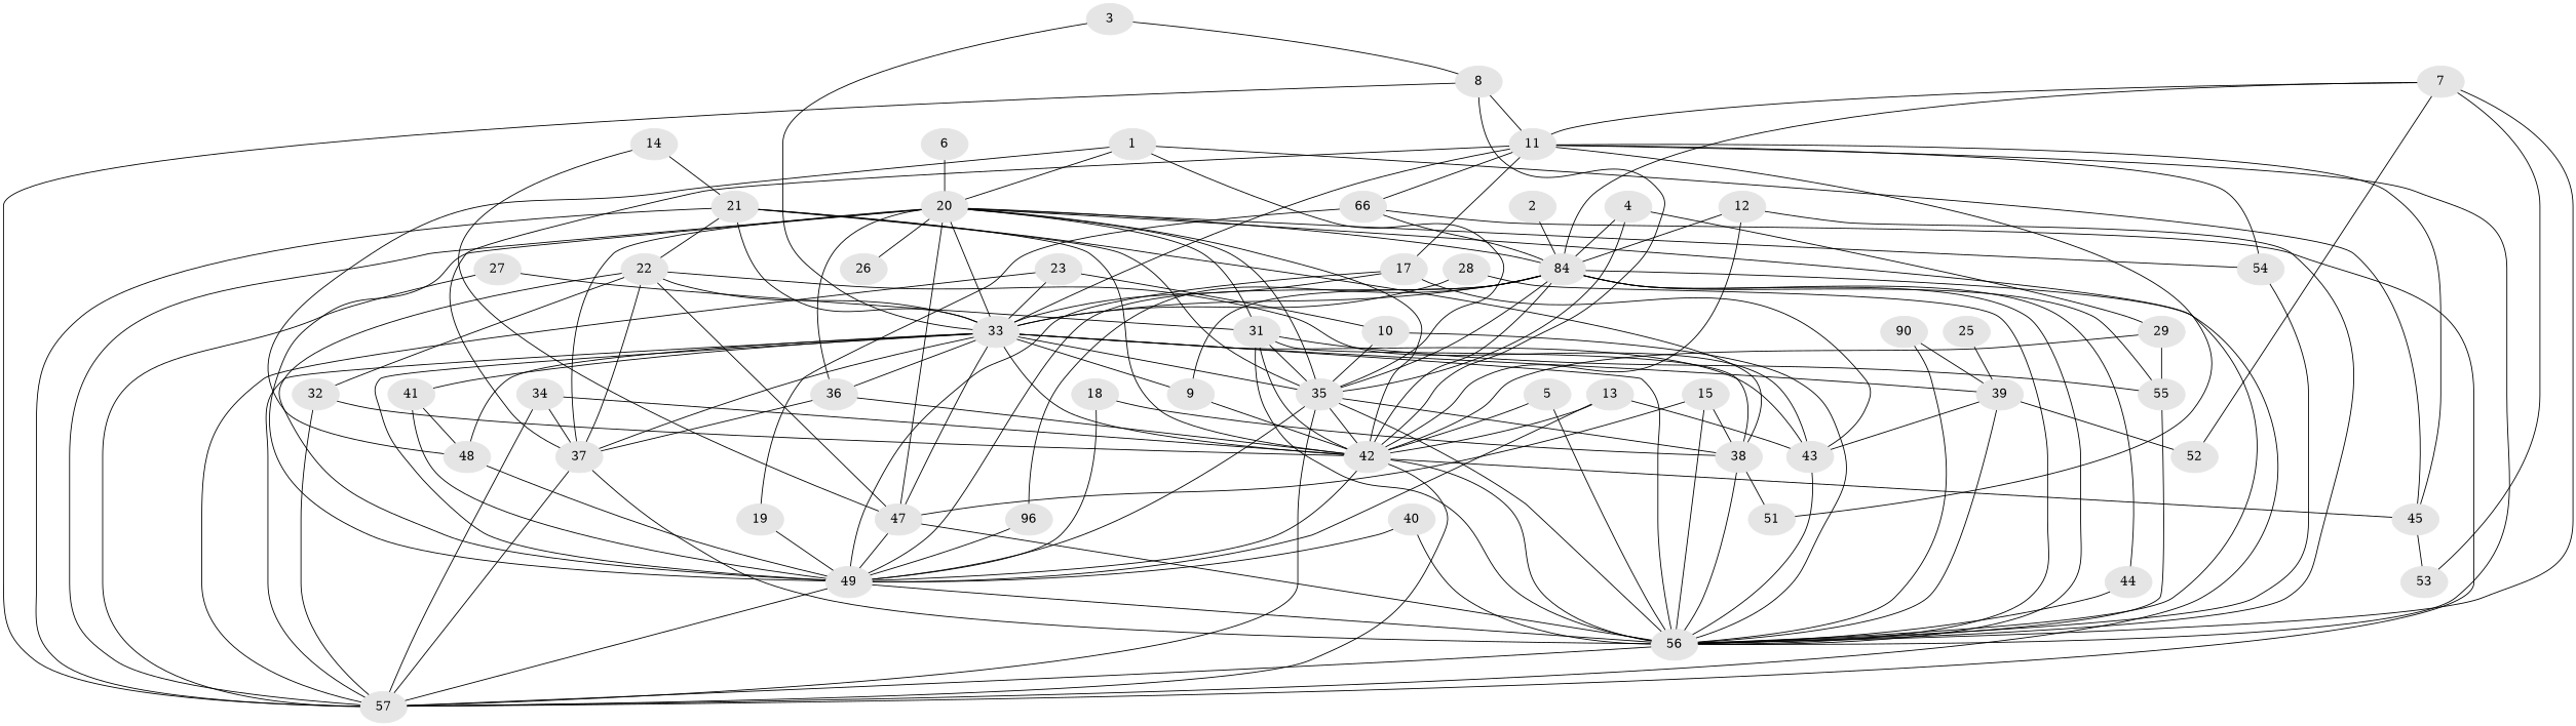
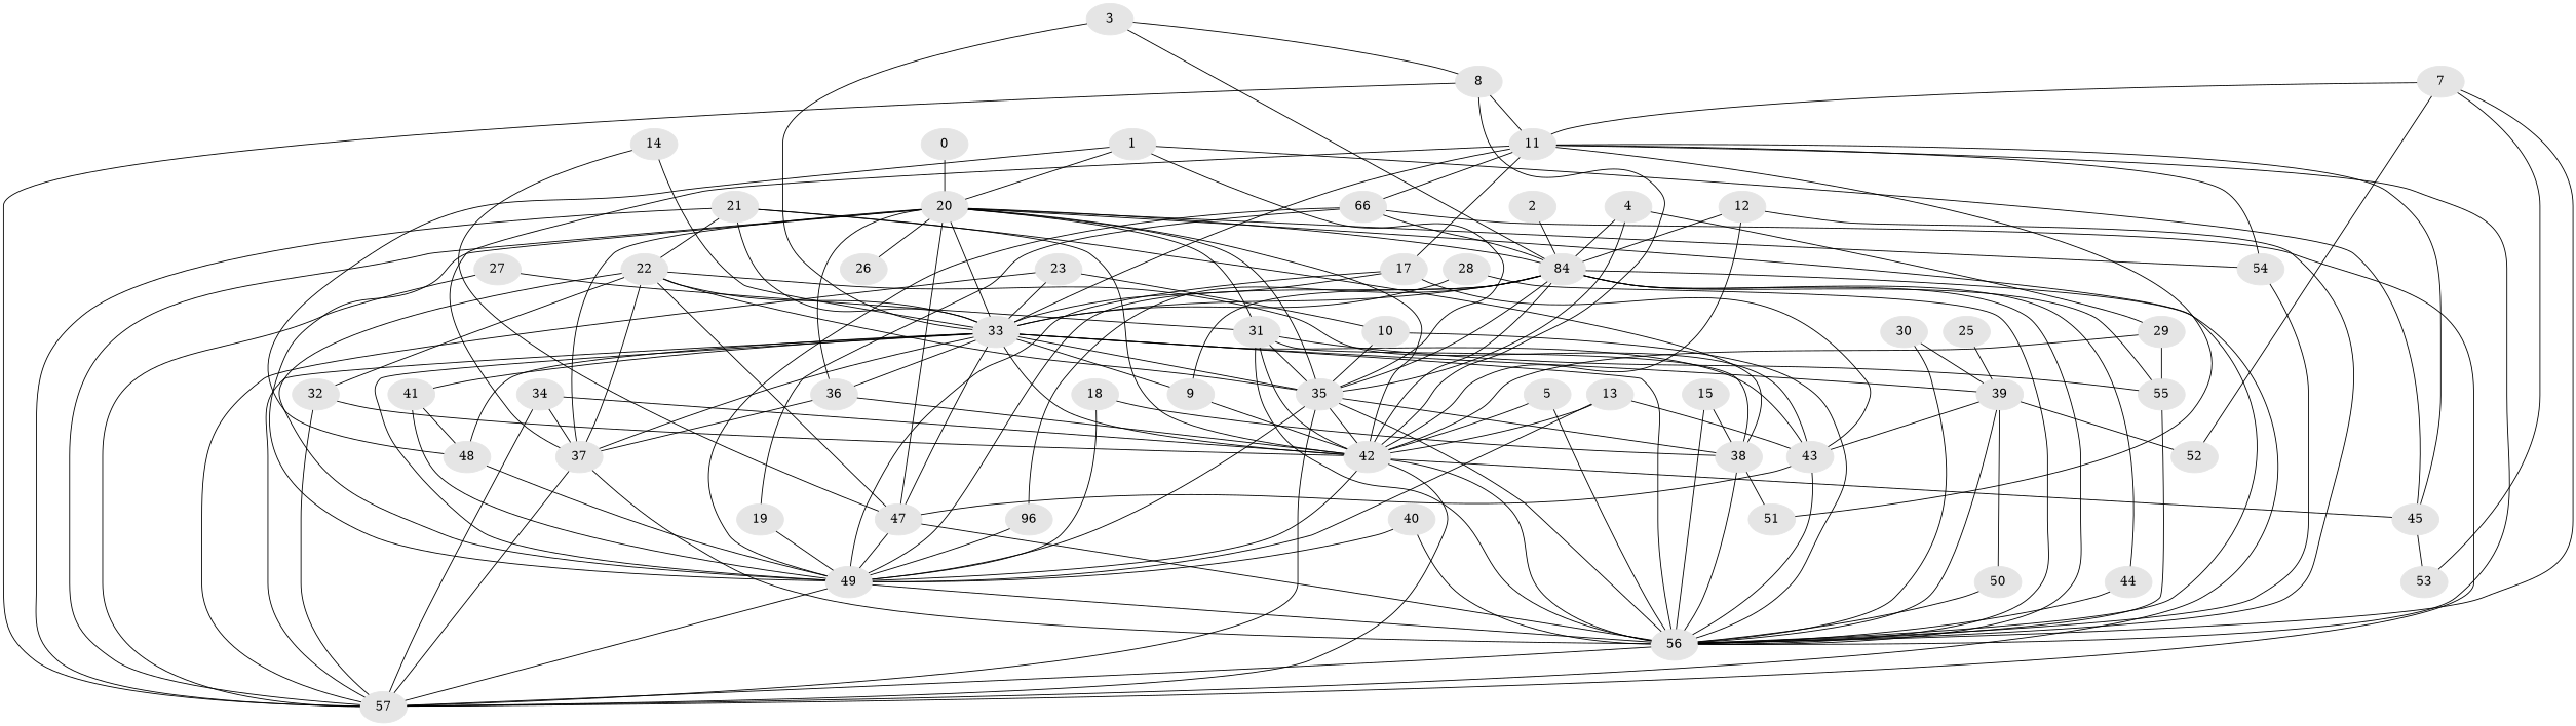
  graph {
    node [color=gray90 style=filled]
    edge [weight=1.0]
    1
    20
    35
    45
    48
    n6 [label=84]
    33
    42
    56
    57
    37
    54
    49
    47
    26
    31
    36
    38
    53
    2
    44
    n22 [label=96]
    55
    3
    8
    11
    9
    43
    39
    41
    4
    29
    5
-   6
+   6 [label=0]
    7
    52
    n37 [label=66]
    51
    17
    10
    19
    25
    12
    13
    14
    15
    18
    21
    22
    32
    23
+   50
    27
    28
-   30 [label=90]
+   30
    34
    40
    1 -- 20
    1 -- 35
    1 -- 45
    1 -- 48
    20 -- 35
    20 -- n6
    20 -- 33 [weight=2.0]
    20 -- 42
    20 -- 56 [weight=2.0]
    20 -- 57
    20 -- 37
    20 -- 54
    20 -- 49
    20 -- 47
    20 -- 26 [weight=2.0]
    20 -- 31
    20 -- 36
    35 -- 42
    35 -- 56 [weight=2.0]
    35 -- 57
    35 -- 49 [weight=2.0]
    35 -- 38
    45 -- 53
    48 -- 49
    n6 -- 35
    n6 -- 33 [weight=3.0]
    n6 -- 42
    n6 -- 56 [weight=3.0]
    n6 -- 57
    n6 -- 49
    n6 -- 44
    n6 -- n22
    n6 -- 55
    33 -- 35 [weight=2.0]
    33 -- 48
    33 -- 42 [weight=2.0]
    33 -- 56 [weight=4.0]
    33 -- 57 [weight=2.0]
    33 -- 37
    33 -- 49 [weight=2.0]
    33 -- 47
    33 -- 36
    33 -- 9
    33 -- 43 [weight=2.0]
    33 -- 39
    33 -- 41
    42 -- 45
    42 -- 56 [weight=3.0]
    42 -- 57
    42 -- 49 [weight=2.0]
    56 -- 57 [weight=2.0]
    37 -- 56
    37 -- 57
    54 -- 56
    49 -- 56 [weight=2.0]
    49 -- 57 [weight=2.0]
    47 -- 56
    47 -- 49
    31 -- 35
    31 -- 42
    31 -- 56
    31 -- 38
    31 -- 55
    36 -- 42
    36 -- 37
    38 -- 56
    38 -- 51
    2 -- n6
    44 -- 56
    n22 -- 49
    55 -- 56
    3 -- 33 [weight=2.0]
    3 -- 8
    8 -- 42
    8 -- 57
    8 -- 11
    11 -- 45
    11 -- 33 [weight=3.0]
    11 -- 56
    11 -- 37
    11 -- 54
    11 -- n37
    11 -- 51
    11 -- 17
    9 -- n6
    9 -- 42
    43 -- 56
    39 -- 56
    39 -- 43
    39 -- 52
+   39 -- 50
    41 -- 48
    41 -- 49
    4 -- 35
    4 -- n6
    4 -- 29
    29 -- 42
    29 -- 55
    5 -- 42
    5 -- 56
    6 -- 20
-   7 -- n6
+   3 -- n6
    7 -- 56
    7 -- 53
    7 -- 11
    7 -- 52
    n37 -- n6
    n37 -- 57
+   n37 -- 49 [weight=2.0]
    n37 -- 19
    17 -- 33
    17 -- 49
    17 -- 43
    10 -- 35
    10 -- 56
    19 -- 49
    25 -- 39
    12 -- n6
    12 -- 42
    12 -- 56
    13 -- 42
    13 -- 49
    13 -- 43
-   14 -- 21
+   14 -- 33
    14 -- 47
    15 -- 56
-   15 -- 47
+   43 -- 47
    15 -- 38
    18 -- 49
    18 -- 38
    21 -- 33
    21 -- 42
    21 -- 57
    21 -- 38
    21 -- 22
-   21 -- 35
+   22 -- 35
    22 -- 33
    22 -- 37
    22 -- 49
    22 -- 47
    22 -- 43
    22 -- 32
    32 -- 42
    32 -- 57
    23 -- 33
    23 -- 57
    23 -- 10
+   50 -- 56
    27 -- 57
    27 -- 31
    28 -- 33
    28 -- 56
    30 -- 56
    30 -- 39
    34 -- 42
    34 -- 57
    34 -- 37
    40 -- 56 [weight=2.0]
    40 -- 49
  }
